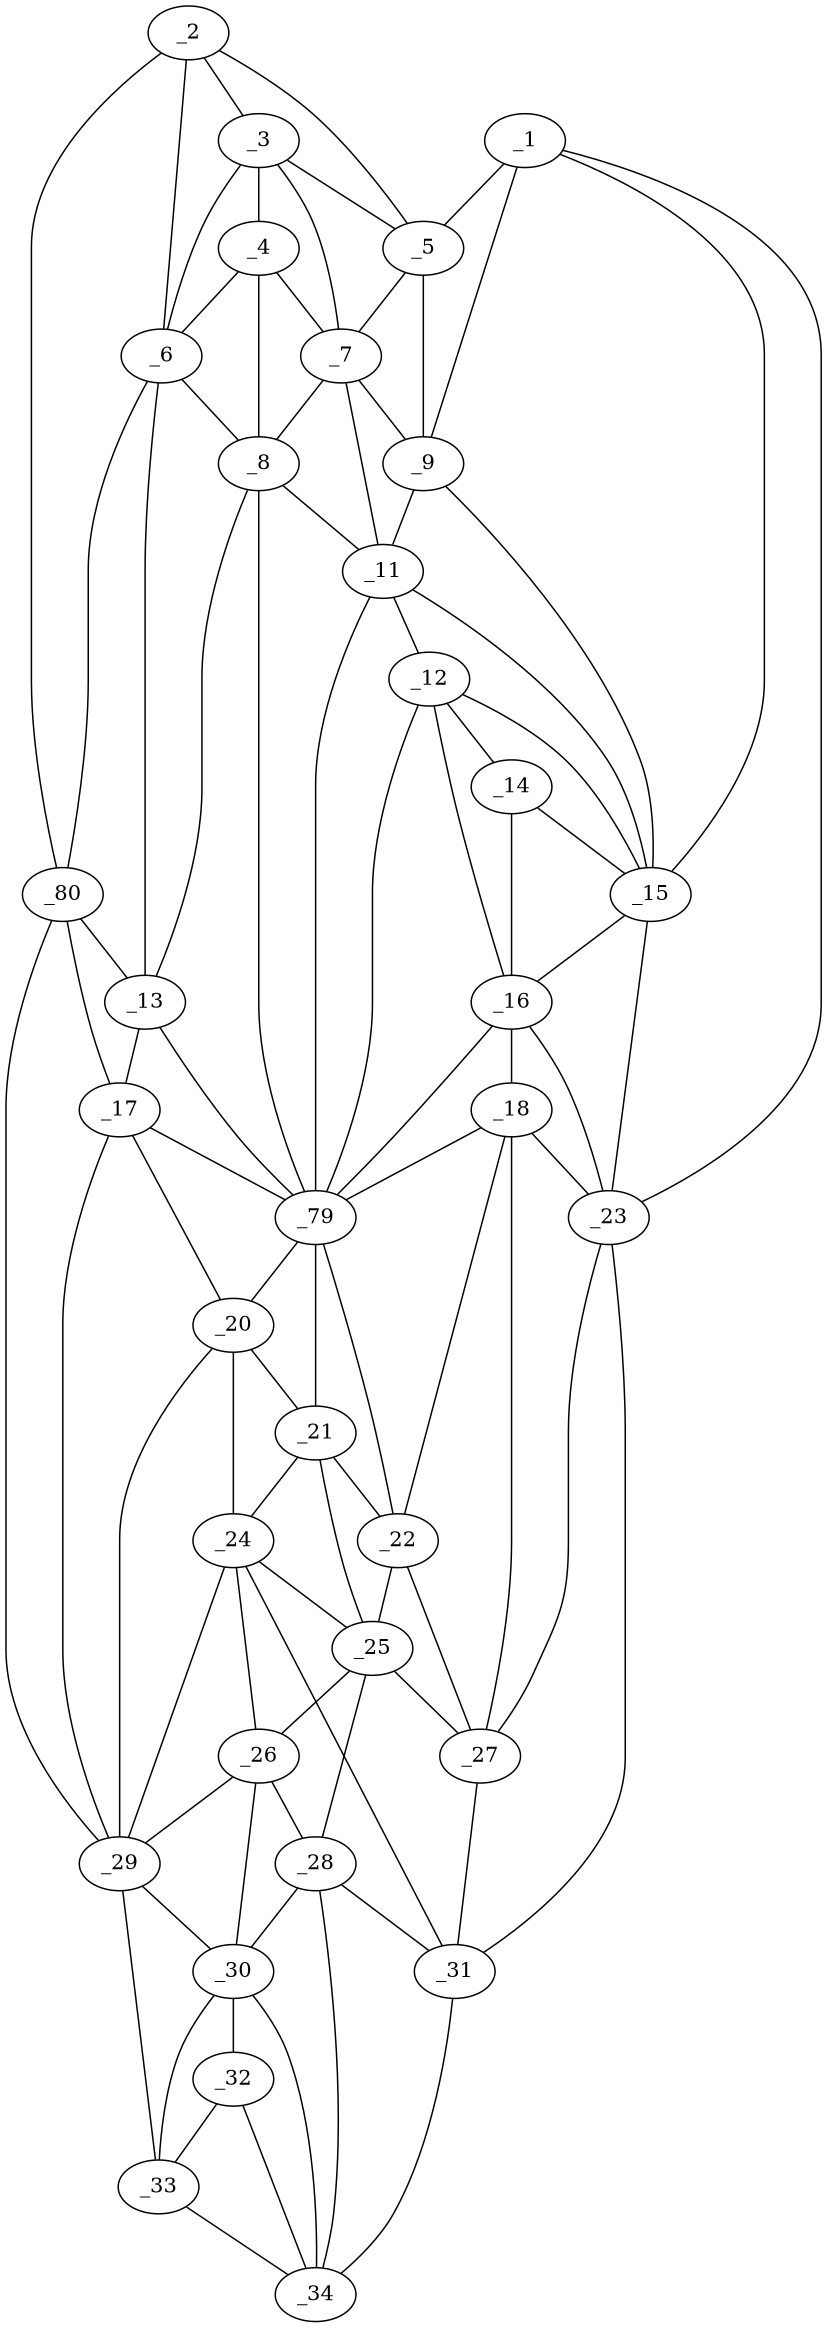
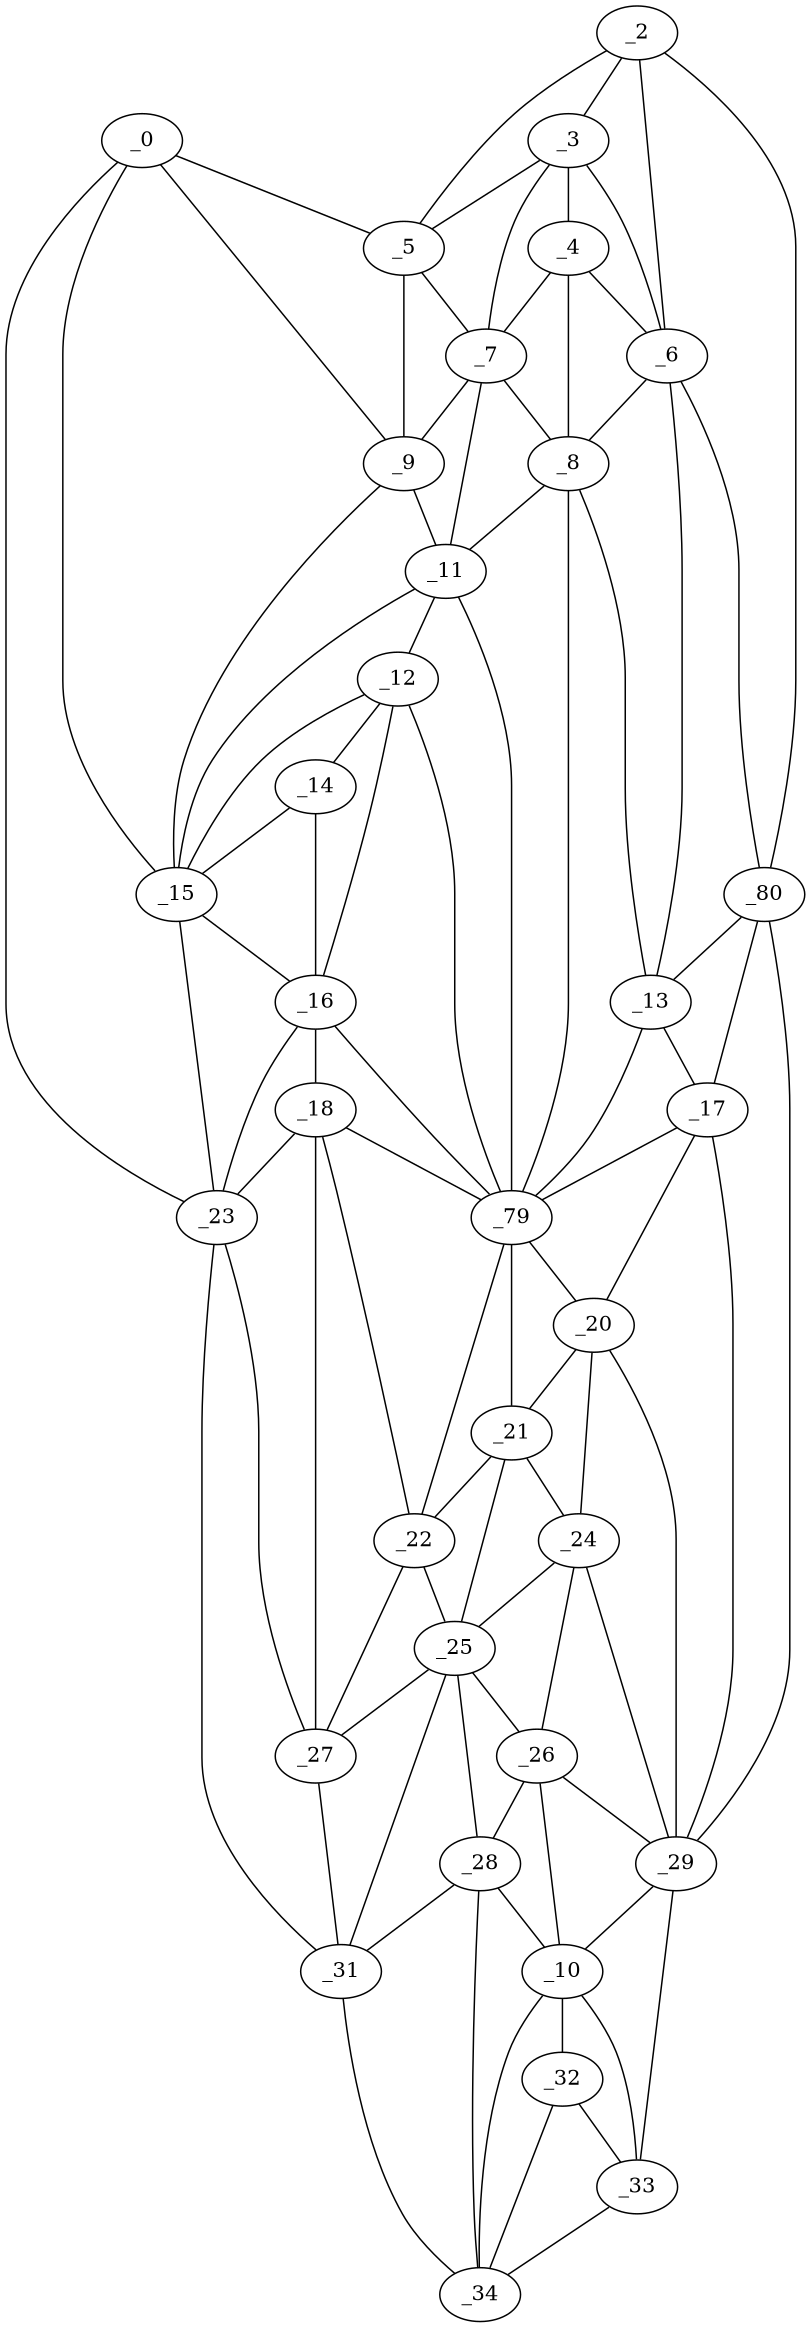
  graph {
    node [x=56 y=74]
    edge [valence=2]
-   _0 [x=5 y=91 label=_1]
+   _0 [x=5 y=91]
    _5 [x=29 y=71]
    _9 [x=36]
    _15 [y=91]
    _23 [x=93 y=97]
    _7 [x=32 y=57]
    _11 [x=43]
    _16 [x=65 y=77]
    _27 [x=102]
    _31 [x=117 y=60]
    _2 [x=16 y=60]
    _3 [x=21 y=55]
    _6 [x=31 y=40]
    n14 [label=_80 x=41 y=24]
    _8 [x=34 y=47]
    n16 [label=_79 x=76 y=60]
    _12 [x=51 y=77]
    _18 [x=72]
    _34 [x=124 y=45]
    _4 [x=26 y=51]
    _13 [x=54 y=33]
    _17 [x=68 y=34]
    _29 [x=113 y=27]
    _20 [x=77 y=35]
-   _30 [x=115 y=42]
+   _30 [x=115 y=42 label=_10]
    _33 [x=122 y=32]
    _22 [x=91 y=57]
    _21 [x=89 y=38]
    _14 [y=79]
    _24 [x=96 y=34]
    _25 [x=98 y=52]
    _32 [x=120 y=40]
    _26 [x=101 y=33]
    _28 [x=112 y=49]
    _0 -- _5
    _0 -- _9 [valence=1]
    _0 -- _15 [valence=1]
    _0 -- _23 [valence=1]
    _5 -- _9 [valence=1]
    _5 -- _7
    _9 -- _15
    _9 -- _11
    _15 -- _23
    _15 -- _16
    _23 -- _27
    _23 -- _31 [valence=1]
    _7 -- _9 [valence=1]
    _7 -- _11
    _7 -- _8 [valence=1]
    _11 -- _15 [valence=1]
    _11 -- n16
    _11 -- _12 [valence=1]
    _16 -- _23
    _16 -- n16
    _16 -- _18
    _27 -- _31
    _31 -- _34 [valence=1]
    _2 -- _5
    _2 -- _3
    _2 -- _6
    _2 -- n14 [valence=1]
    _3 -- _5
    _3 -- _7
    _3 -- _6 [valence=1]
    _3 -- _4
    _6 -- n14 [valence=1]
    _6 -- _8
    _6 -- _13
    n14 -- _13
    n14 -- _17 [valence=1]
    n14 -- _29 [valence=1]
    _8 -- _11
    _8 -- n16 [valence=1]
    _8 -- _13
    n16 -- _20 [valence=1]
    n16 -- _22 [valence=1]
    n16 -- _21
    _12 -- _15
    _12 -- _16
    _12 -- n16
    _12 -- _14
    _18 -- _23 [valence=1]
    _18 -- _27
    _18 -- n16 [valence=1]
    _18 -- _22 [valence=1]
    _4 -- _7
    _4 -- _6
    _4 -- _8
    _13 -- n16
    _13 -- _17 [valence=1]
    _17 -- n16
    _17 -- _29
    _17 -- _20 [valence=1]
    _29 -- _30
    _29 -- _33 [valence=1]
    _20 -- _29 [valence=1]
    _20 -- _21
    _20 -- _24
    _30 -- _34 [valence=1]
    _30 -- _33 [valence=1]
    _30 -- _32
    _33 -- _34 [valence=1]
    _22 -- _27
    _22 -- _25 [valence=1]
    _21 -- _22
    _21 -- _24 [valence=1]
    _21 -- _25
    _14 -- _15 [valence=1]
    _14 -- _16
    _24 -- _29 [valence=1]
    _24 -- _25 [valence=1]
    _24 -- _26
    _25 -- _27 [valence=1]
-   _24 -- _31
+   _25 -- _31
    _25 -- _26
    _25 -- _28
    _32 -- _34
    _32 -- _33 [valence=1]
    _26 -- _29
    _26 -- _30
    _26 -- _28 [valence=1]
    _28 -- _31 [valence=1]
    _28 -- _34 [valence=1]
    _28 -- _30
  }
